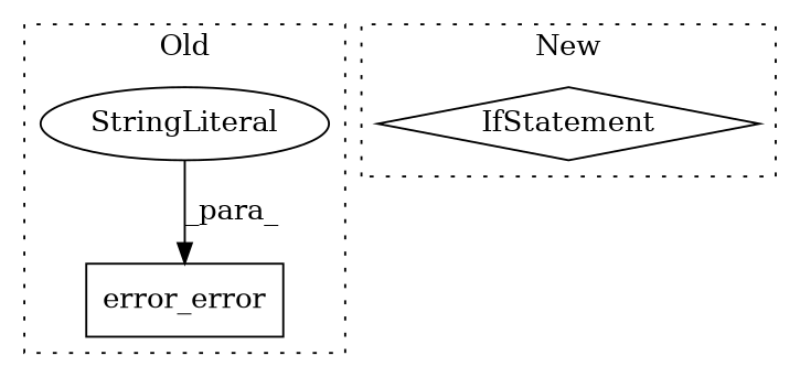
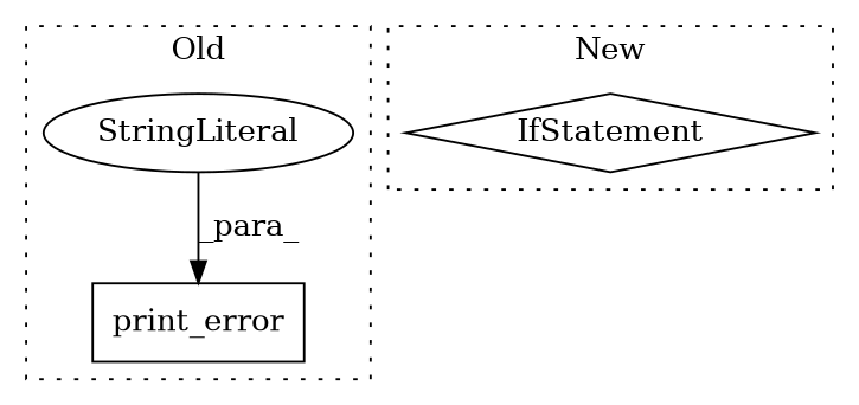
  digraph {
-   n1 [a=32 l="12,1" label=error_error s="1934,1980" shape=box]
+   n1 [a=32 l="12,1" label=print_error s="1934,1980" shape=box]
    n2 [a=45 l=34 label=StringLiteral s=1946 shape=ellipse]
    n3 [a=25 l="4,2" label=IfStatement s="543,552" shape=diamond]
    subgraph cluster_1 {
      label=Old
      style=dotted
      n1
      n2
    }
    subgraph cluster_2 {
      label=New
      style=dotted
      n3
    }
    n2 -> n1 [label=_para_]
  }
